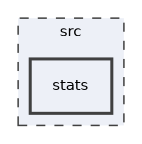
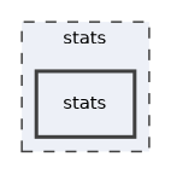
  digraph {
    compound=true
    n1 [color=grey25 fillcolor="#edf0f7" fontname=Helvetica fontsize=10 label=stats shape=box style="filled,bold,"]
    subgraph cluster_1 {
      bgcolor="#edf0f7"
      fontname=Helvetica
      fontsize=10
-     label=src
+     label=stats
      pencolor=grey25
      style="filled,dashed,"
      n1
    }
  }
